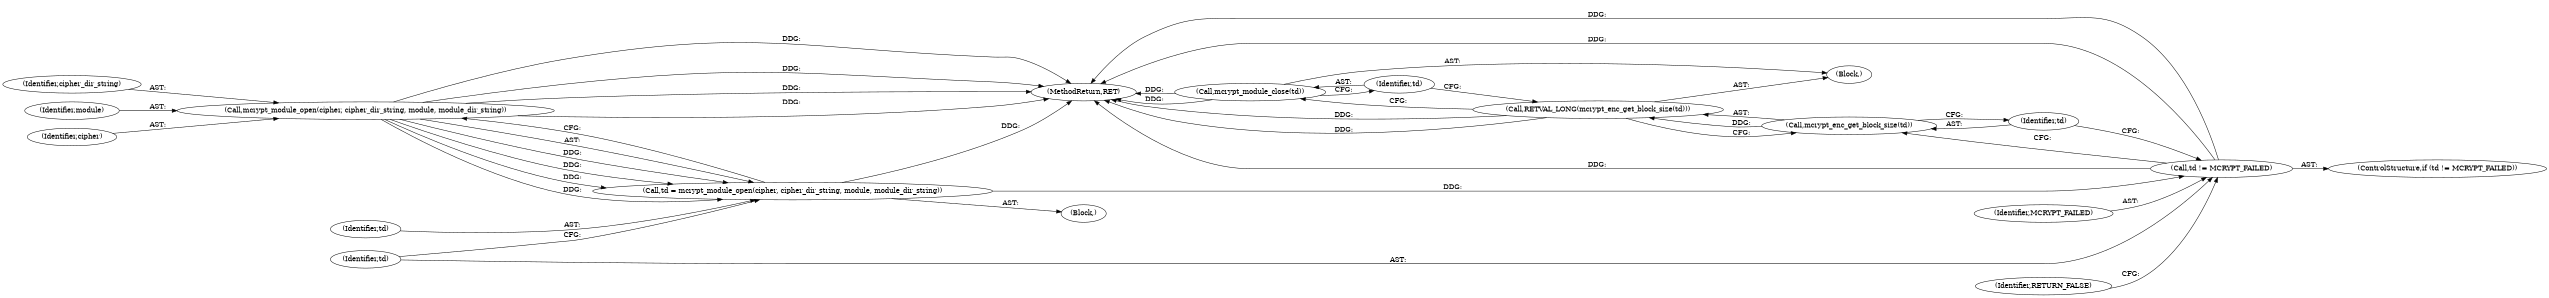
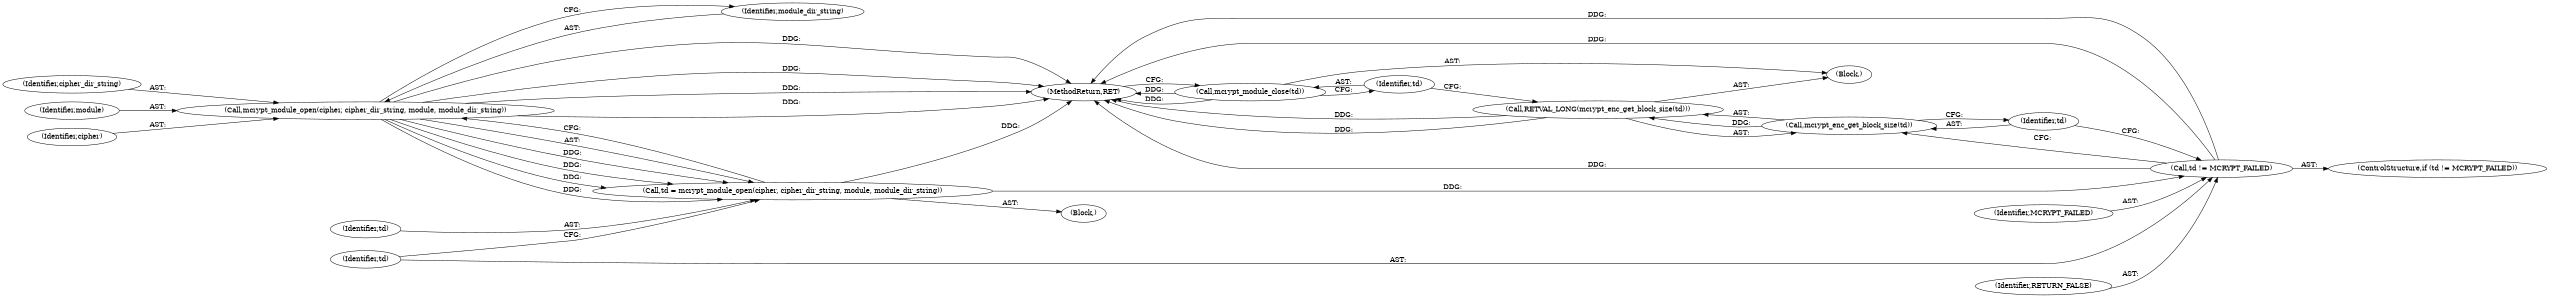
  digraph {
    rankdir=LR
    n1 [label="(Call,mcrypt_module_open(cipher, cipher_dir_string, module, module_dir_string))"]
    n2 [label="(Call,td = mcrypt_module_open(cipher, cipher_dir_string, module, module_dir_string))"]
    n3 [label="(MethodReturn,RET)"]
+   n4 [label="(Identifier,module_dir_string)"]
    n5 [label="(Call,td != MCRYPT_FAILED)"]
    n6 [label="(Block,)"]
    n7 [label="(Call,mcrypt_module_close(td))"]
    n8 [label="(Call,mcrypt_enc_get_block_size(td))"]
    n9 [label="(ControlStructure,if (td != MCRYPT_FAILED))"]
    n10 [label="(Call,RETVAL_LONG(mcrypt_enc_get_block_size(td)))"]
    n11 [label="(Identifier,td)"]
    n12 [label="(Identifier,MCRYPT_FAILED)"]
    n13 [label="(Block,)"]
    n14 [label="(Identifier,td)"]
    n15 [label="(Identifier,td)"]
    n16 [label="(Identifier,cipher_dir_string)"]
    n17 [label="(Identifier,module)"]
    n18 [label="(Identifier,cipher)"]
    n19 [label="(Identifier,td)"]
    n20 [label="(Identifier,RETURN_FALSE)"]
    n1 -> n2 [label="AST: "]
    n1 -> n2 [label="DDG: "]
    n1 -> n2 [label="DDG: "]
    n1 -> n2 [label="DDG: "]
    n1 -> n2 [label="DDG: "]
    n1 -> n3 [label="DDG: "]
    n1 -> n3 [label="DDG: "]
    n1 -> n3 [label="DDG: "]
    n1 -> n3 [label="DDG: "]
+   n1 -> n4 [label="CFG: "]
    n2 -> n1 [label="CFG: "]
    n2 -> n3 [label="DDG: "]
    n2 -> n5 [label="DDG: "]
    n2 -> n6 [label="AST: "]
-   n10 -> n7 [label="CFG: "]
+   n3 -> n7 [label="CFG: "]
+   n4 -> n1 [label="AST: "]
    n5 -> n3 [label="DDG: "]
    n5 -> n3 [label="DDG: "]
    n5 -> n3 [label="DDG: "]
    n5 -> n8 [label="CFG: "]
    n5 -> n9 [label="AST: "]
    n7 -> n3 [label="DDG: "]
    n7 -> n3 [label="DDG: "]
    n7 -> n13 [label="AST: "]
    n7 -> n14 [label="CFG: "]
    n8 -> n10 [label="AST: "]
    n8 -> n10 [label="DDG: "]
    n8 -> n11 [label="CFG: "]
    n10 -> n3 [label="DDG: "]
    n10 -> n3 [label="DDG: "]
-   n10 -> n8 [label="CFG: "]
+   n10 -> n8 [label="AST: "]
    n10 -> n13 [label="AST: "]
    n11 -> n5 [label="CFG: "]
    n11 -> n8 [label="AST: "]
    n12 -> n5 [label="AST: "]
    n14 -> n7 [label="AST: "]
    n14 -> n10 [label="CFG: "]
    n15 -> n2 [label="AST: "]
    n16 -> n1 [label="AST: "]
    n17 -> n1 [label="AST: "]
    n18 -> n1 [label="AST: "]
    n19 -> n2 [label="CFG: "]
    n19 -> n5 [label="AST: "]
-   n20 -> n5 [label="CFG: "]
+   n20 -> n5 [label="AST: "]
  }
